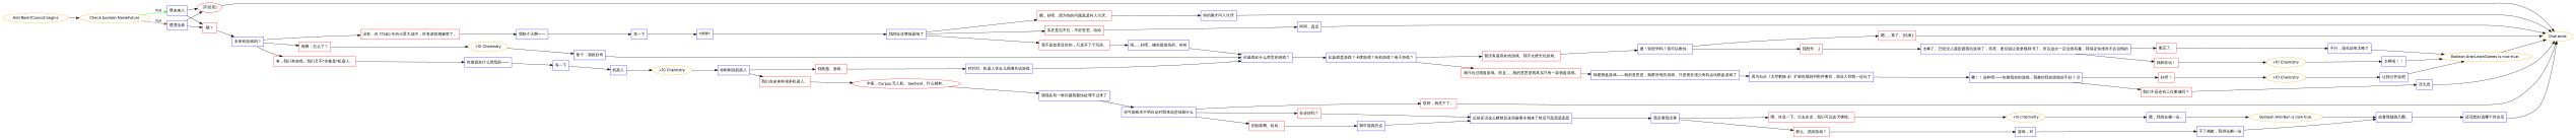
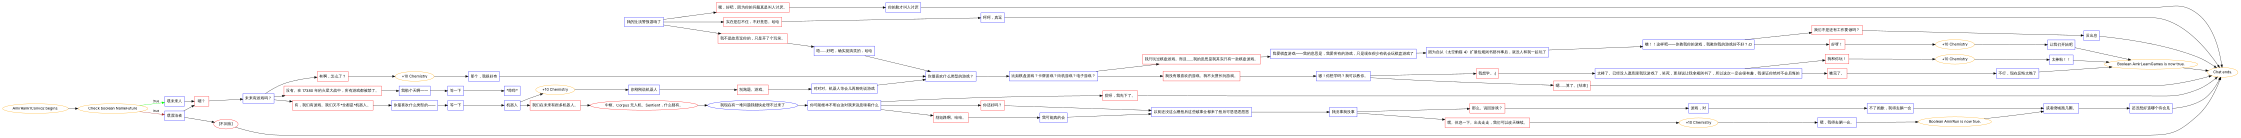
  digraph {
    fontname=Inter
    rankdir=LR
    node [color=blue fontname=Inter shape=box]
    edge [fontname=Inter]
    "AmirRank1Convo2 begins." [color=orange shape=""]
    n2 [color=orange label="Check boolean NameFuture" shape=""]
    n3 [label="嘿未来人"]
    n4 [label="嘿漂泊者"]
    n5 [color=red label="嗯？"]
    n6 [color=red label="[不回应]" shape=ellipse]
    n7 [label="未来有游戏吗？"]
    "Chat ends." [color=orange shape=""]
    n9 [color=red label="没有。在 17380 年的火星大战中，所有游戏都被禁了。"]
    n10 [color=red label="有啊，怎么了？"]
    n11 [color=red label="有，我们有游戏。我们又不*全都是*机器人。"]
    n12 [label="我勒个天啊——"]
    n13 [color=orange label="+10 Chemistry" shape=""]
    n14 [label="你最喜欢什么类型的——"]
    n15 [label="等一下"]
    n16 [label="那个，我很好奇"]
    n17 [label="等一下"]
    n18 [label="*哔哔*"]
    n19 [label="你最喜欢什么类型的游戏？"]
    n20 [label="机器人"]
    n21 [label="我的扯淡警报器响了"]
    n22 [label="比如棋盘游戏？卡牌游戏？街机游戏？电子游戏？"]
    n23 [color=orange label="+10 Chemistry" shape=""]
    n24 [color=red label="嗯，好吧，因为你的问题真是叫人讨厌。"]
    n25 [color=red label="实在是忍不住，不好意思。哈哈"]
    n26 [color=red label="我不是故意逗你的，只是开了个玩笑。"]
    n27 [color=red label="我只玩过棋盘游戏。而且……我的意思是我其实只有一款棋盘游戏。"]
    n28 [color=red label="我没有最喜欢的游戏。我不太擅长玩游戏。"]
    n29 [label="你刚刚说机器人"]
    n30 [label="你的脸才叫人讨厌"]
    n31 [label="呵呵，真逗"]
    n32 [label="唔……好吧，确实挺搞笑的，哈哈"]
    n33 [label="我爱棋盘游戏——我的意思是，我爱所有的游戏，只是现在很少有机会玩棋盘游戏了"]
    n34 [label="嗷！你想学吗？我可以教你。"]
    n35 [color=red label="别跑题。游戏。"]
    n36 [color=red label="我们在未来有很多机器人。"]
    n37 [label="因为自从《太空豹猫 4》扩展包规则书那件事后，就没人和我一起玩了"]
    n38 [color=red label="我想学。:)"]
    n39 [color=red label="嗯……算了。[结束]"]
    n40 [label="对对对。机器人等会儿再聊先说游戏"]
    n41 [color=red label="中枢、Corpus 无人机、Sentient，什么都有。" shape=ellipse]
    n42 [label="噢！！这样吧——你教我你的游戏，我教你我的游戏好不好？:D"]
    n43 [label="太棒了。已经没人愿意跟我玩游戏了，笑死，更别说让我拿规则书了，所以这次一定会很有趣，我保证你绝对不会后悔的"]
-   n44 [label="我现在有一堆问题我都快处理不过来了"]
+   n44 [label="我现在有一堆问题我都快处理不过来了" shape=ellipse]
    n45 [color=red label="好呀！"]
    n46 [color=red label="我们不是还有工作要做吗？"]
    n47 [color=red label="噢完了。"]
    n48 [color=red label="我和你玩！"]
    n49 [label="你可能根本不明白这对我来说意味着什么"]
    n50 [color=orange label="+10 Chemistry" shape=""]
    n51 [label="没出息"]
    n52 [label="不行，现在反悔太晚了"]
    n53 [color=orange label="+10 Chemistry" shape=""]
    n54 [color=red label="别短路啊。哈哈。"]
    n55 [color=red label="你还好吗？"]
    n56 [color=red label="哎呀，我先下了。"]
    n57 [label="让我们开始吧"]
    n58 [color=orange label="Boolean AmirLearnGames is now true." shape=""]
    n59 [label="太棒啦！！"]
    n60 [label="我可能真的会"]
    n61 [label="以前还没这么糟然后这些破事全都来了然后可恶恶恶恶恶"]
    n62 [label="我没事我没事"]
    n63 [color=red label="那么。说回游戏？"]
    n64 [color=red label="嘿。休息一下。出去走走，我们可以改天继续。"]
    n65 [label="游戏，对"]
    n66 [color=orange label="+10 Chemistry" shape=""]
    n67 [label="不了抱歉，我得去躺一会"]
    n68 [label="嗯，我得去躺一会。"]
    n69 [label="或者绕城跑几圈。"]
    n70 [color=orange label="Boolean AmirRun is now true." shape=""]
    n71 [label="还没想好选哪个待会见"]
    "AmirRank1Convo2 begins." -> n2
    n2 -> n3 [color=green label=true]
    n2 -> n4 [color=brown label=true]
    n3 -> n5
-   n3 -> n6
    n4 -> n5
    n4 -> n6
    n5 -> n7
    n6 -> "Chat ends."
    n7 -> n9
    n7 -> n10
    n7 -> n11
    n9 -> n12
    n10 -> n13
    n11 -> n14
    n12 -> n15
    n13 -> n16
    n14 -> n17
    n15 -> n18
    n16 -> n19
    n17 -> n20
-   n18 -> n21
    n19 -> n22
    n20 -> n23
    n21 -> n24
    n21 -> n25
    n21 -> n26
    n22 -> n27
    n22 -> n28
    n23 -> n29
    n24 -> n30
    n25 -> n31
    n26 -> n32
    n27 -> n33
    n28 -> n34
    n29 -> n35
-   n29 -> n36
+   n20 -> n36
    n30 -> "Chat ends."
    n31 -> "Chat ends."
    n32 -> n19
    n33 -> n37
    n34 -> n38
    n34 -> n39
    n35 -> n40
    n36 -> n41
    n37 -> n42
    n38 -> n43
    n39 -> "Chat ends."
    n40 -> n19
    n41 -> n44
    n42 -> n45
    n42 -> n46
    n43 -> n47
    n43 -> n48
    n44 -> n49
    n45 -> n50
    n46 -> n51
    n47 -> n52
    n48 -> n53
    n49 -> n54
    n49 -> n55
    n49 -> n56
    n50 -> n57
    n51 -> "Chat ends."
    n52 -> n58
    n53 -> n59
    n54 -> n60
    n55 -> n61
    n56 -> "Chat ends."
    n57 -> n58
    n58 -> "Chat ends."
    n59 -> n58
    n60 -> n61
    n61 -> n62
    n62 -> n63
    n62 -> n64
    n63 -> n65
    n64 -> n66
    n65 -> n67
    n66 -> n68
    n67 -> n69
    n68 -> n70
    n69 -> n71
    n70 -> n69
    n71 -> "Chat ends."
  }
